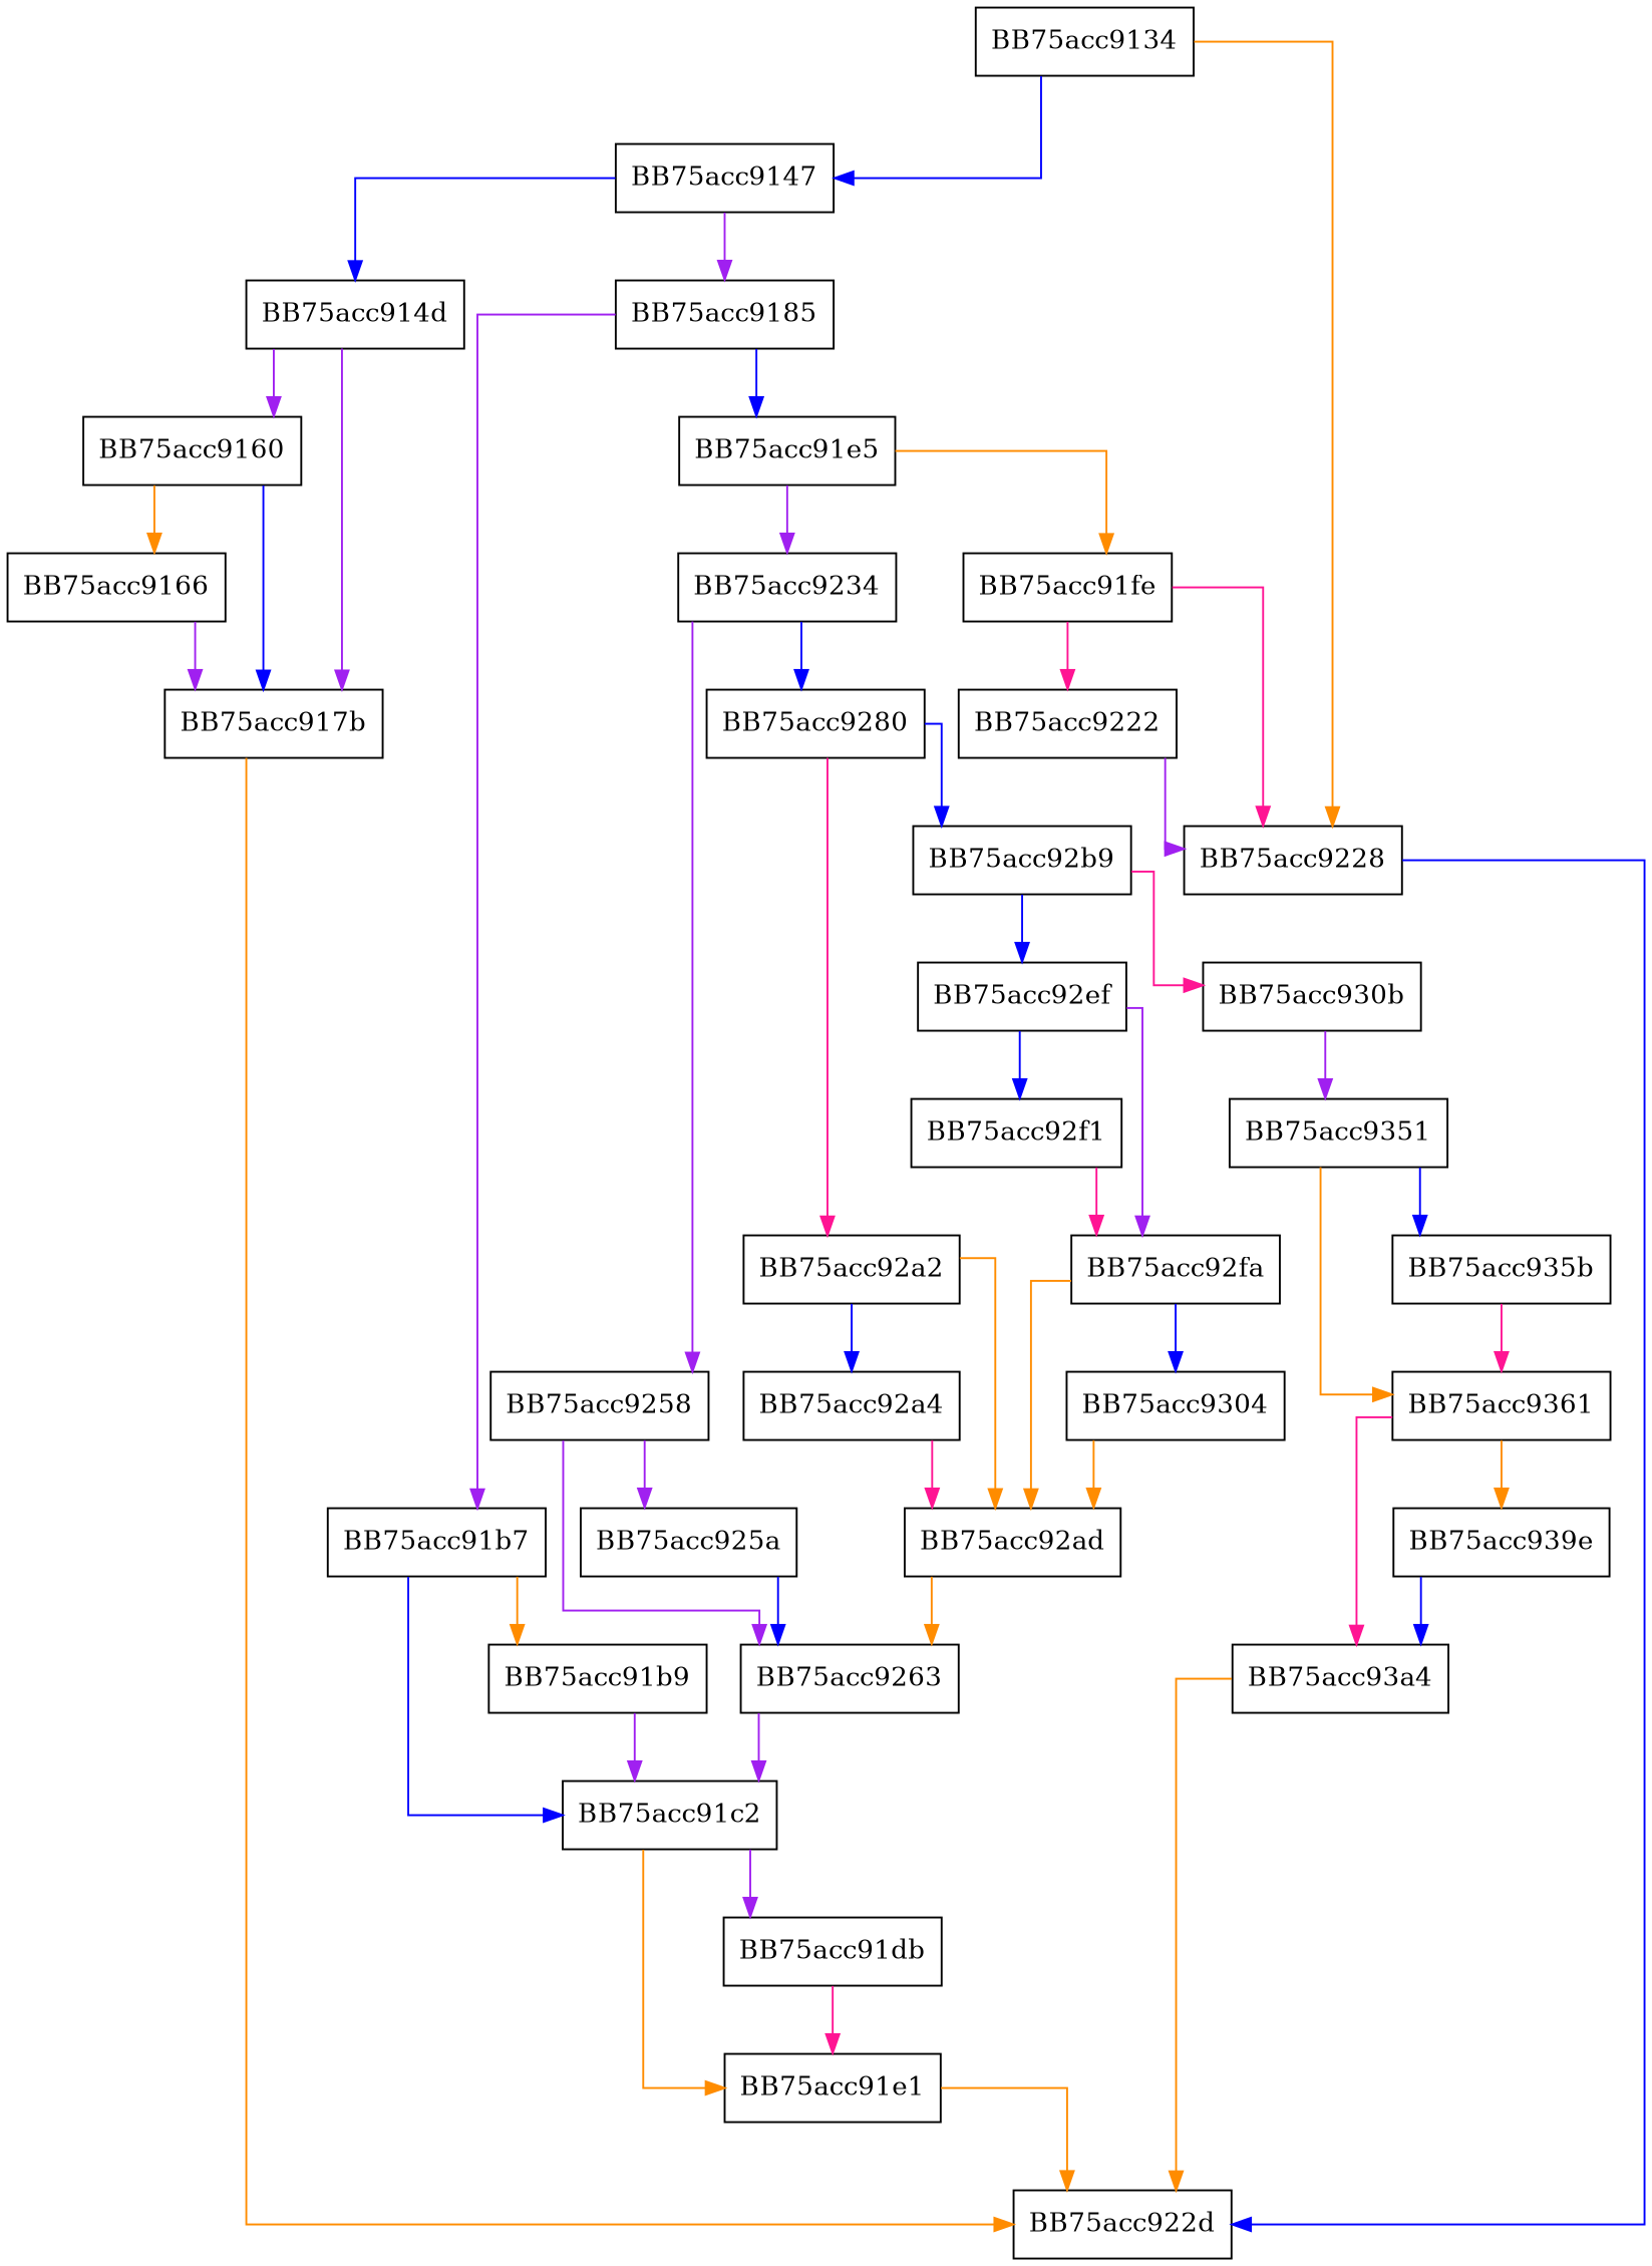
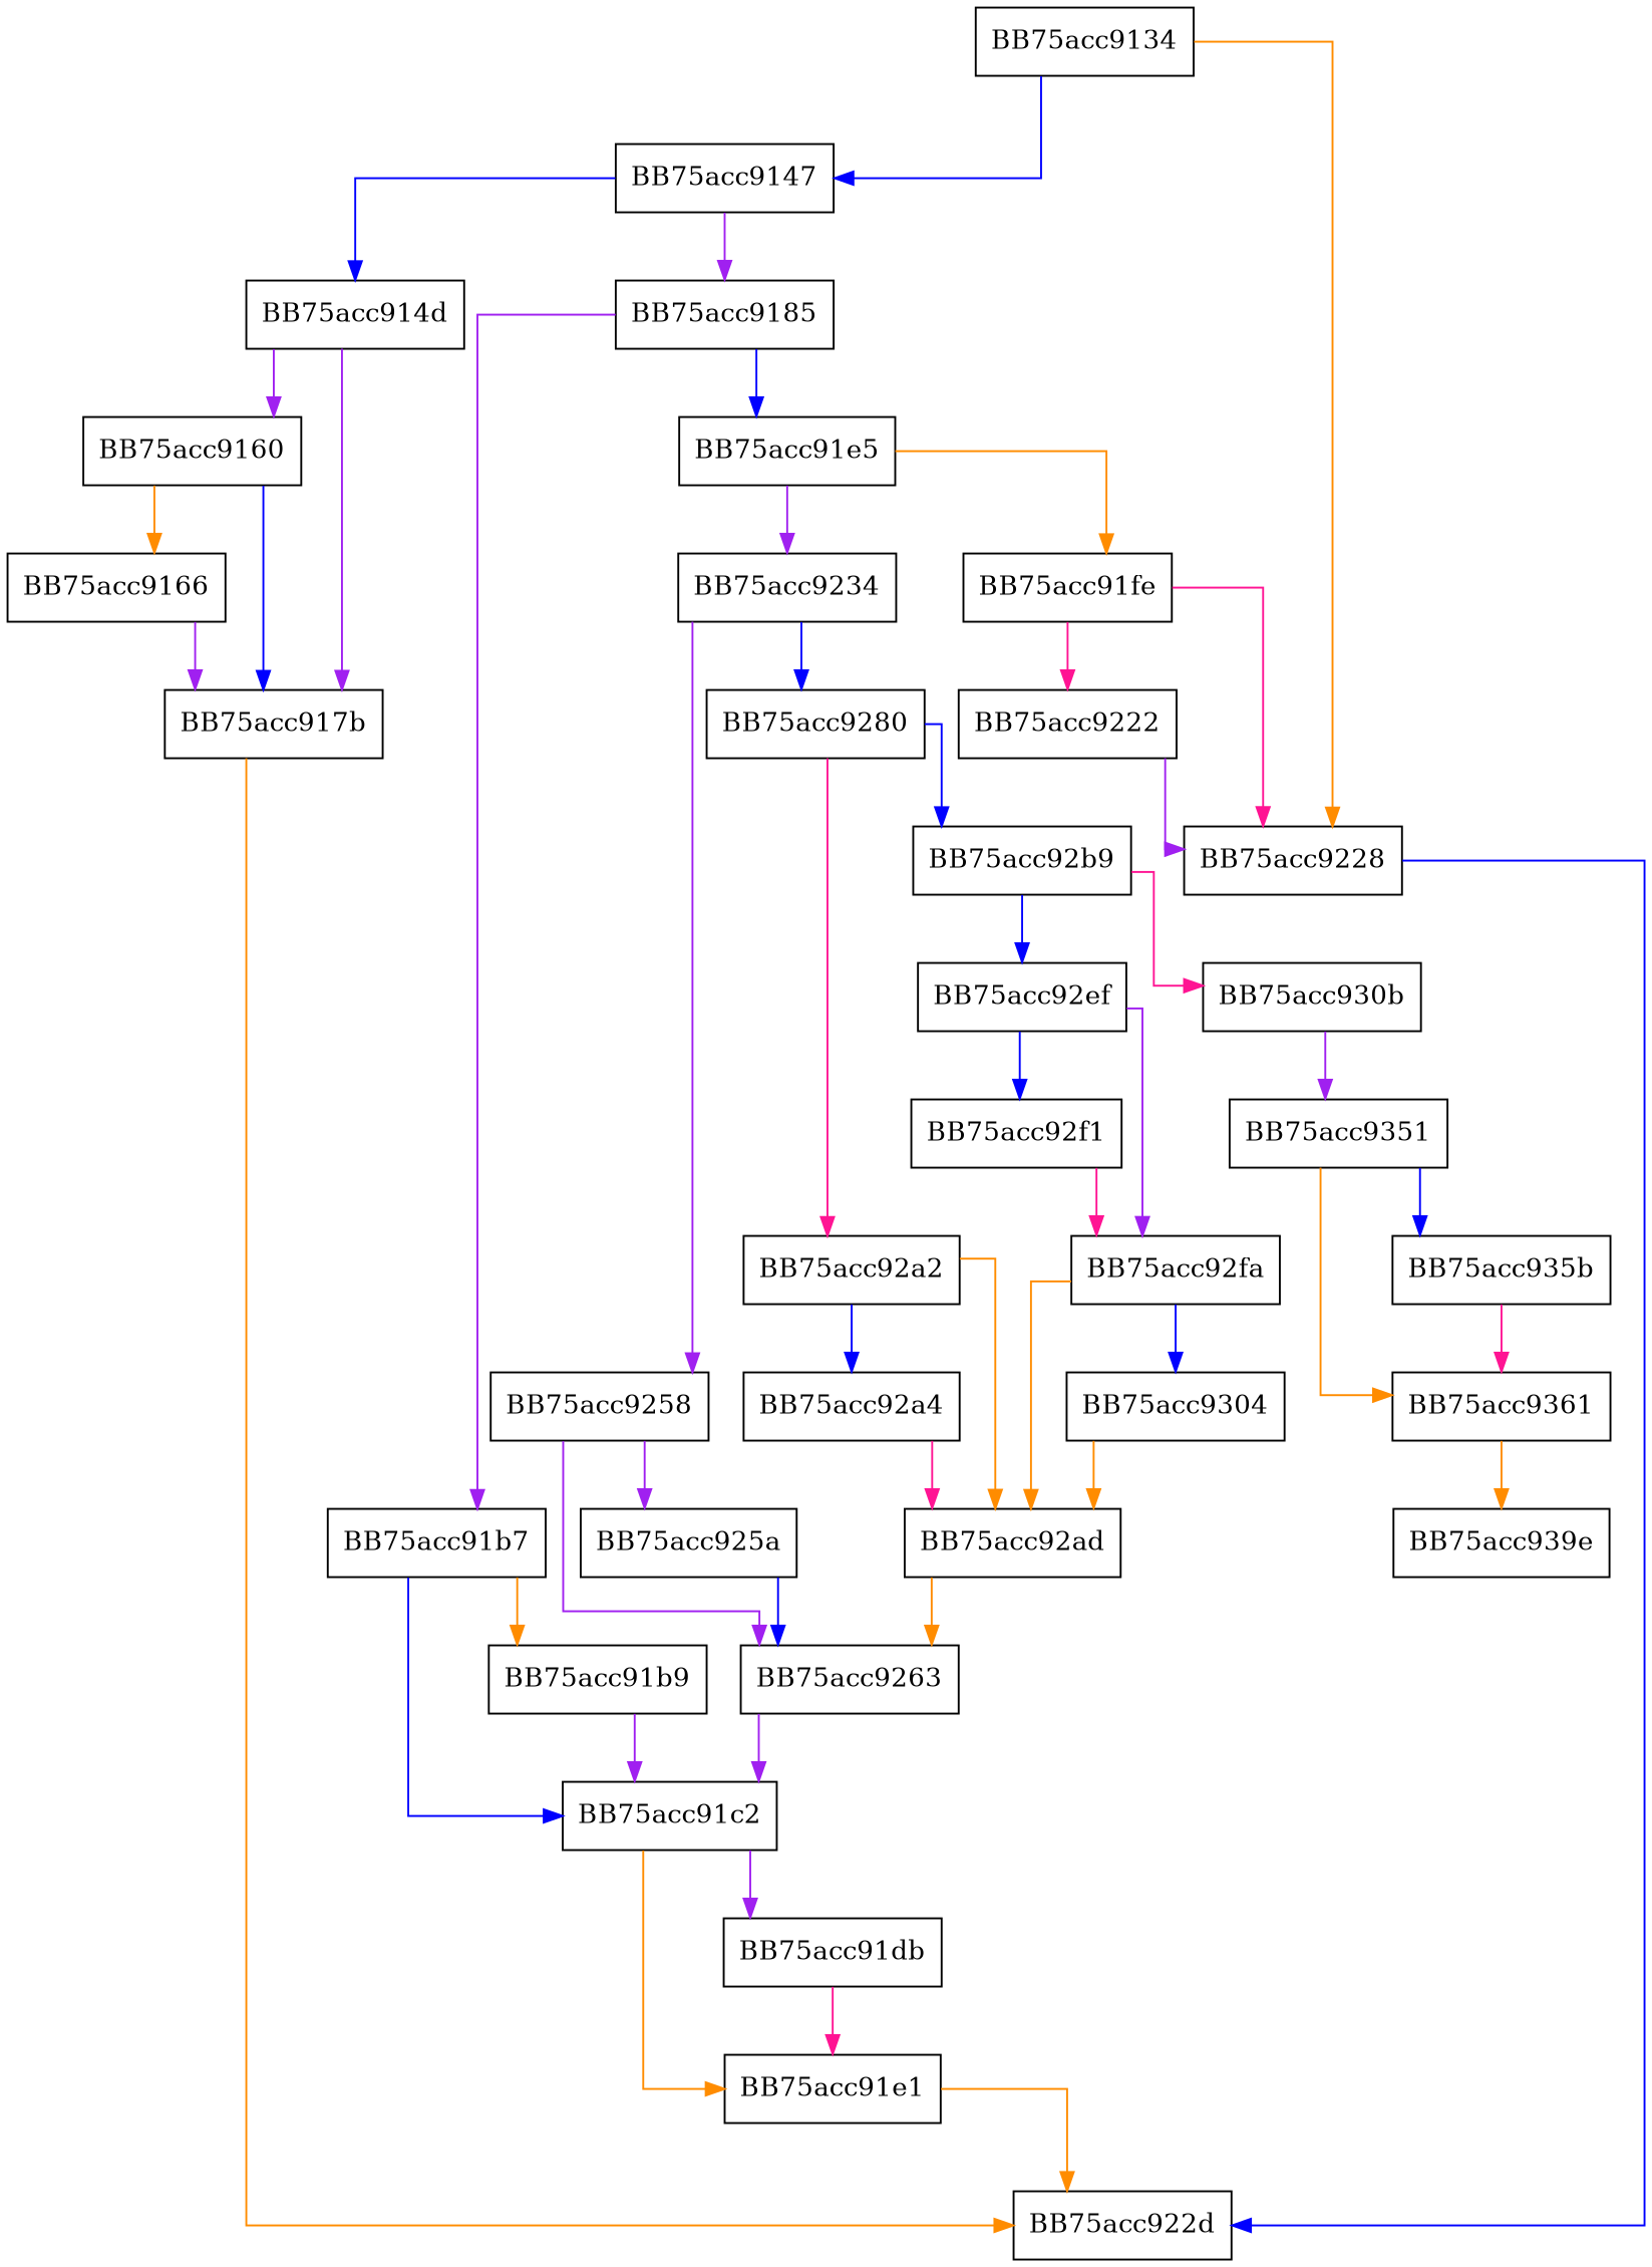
  digraph {
    splines=ortho
    node [shape=box]
    edge [color=blue]
    BB75acc9134
    BB75acc9228
    BB75acc9147
    BB75acc922d
    BB75acc9185
    BB75acc914d
    BB75acc91e5
    BB75acc91b7
    BB75acc917b
    BB75acc9160
    BB75acc9234
    BB75acc91fe
    BB75acc91c2
    BB75acc91b9
    BB75acc9166
    BB75acc9280
    BB75acc9258
    BB75acc9222
    BB75acc91e1
    BB75acc91db
    BB75acc92b9
    BB75acc92a2
    BB75acc9263
    BB75acc925a
    BB75acc930b
    BB75acc92ef
    BB75acc92ad
    BB75acc92a4
    BB75acc9351
    BB75acc92fa
    BB75acc92f1
    BB75acc9361
    BB75acc935b
    BB75acc9304
-   BB75acc93a4
    BB75acc939e
    BB75acc9134 -> BB75acc9228 [color=darkorange]
    BB75acc9134 -> BB75acc9147
    BB75acc9228 -> BB75acc922d
    BB75acc9147 -> BB75acc9185 [color=purple]
    BB75acc9147 -> BB75acc914d
    BB75acc9185 -> BB75acc91e5
    BB75acc9185 -> BB75acc91b7 [color=purple]
    BB75acc914d -> BB75acc917b [color=purple]
    BB75acc914d -> BB75acc9160 [color=purple]
    BB75acc91e5 -> BB75acc9234 [color=purple]
    BB75acc91e5 -> BB75acc91fe [color=darkorange]
    BB75acc91b7 -> BB75acc91c2
    BB75acc91b7 -> BB75acc91b9 [color=darkorange]
    BB75acc917b -> BB75acc922d [color=darkorange]
    BB75acc9160 -> BB75acc917b
    BB75acc9160 -> BB75acc9166 [color=darkorange]
    BB75acc9234 -> BB75acc9280
    BB75acc9234 -> BB75acc9258 [color=purple]
    BB75acc91fe -> BB75acc9228 [color=deeppink]
    BB75acc91fe -> BB75acc9222 [color=deeppink]
    BB75acc91c2 -> BB75acc91e1 [color=darkorange]
    BB75acc91c2 -> BB75acc91db [color=purple]
    BB75acc91b9 -> BB75acc91c2 [color=purple]
    BB75acc9166 -> BB75acc917b [color=purple]
    BB75acc9280 -> BB75acc92b9
    BB75acc9280 -> BB75acc92a2 [color=deeppink]
    BB75acc9258 -> BB75acc9263 [color=purple]
    BB75acc9258 -> BB75acc925a [color=purple]
    BB75acc9222 -> BB75acc9228 [color=purple]
    BB75acc91e1 -> BB75acc922d [color=darkorange]
    BB75acc91db -> BB75acc91e1 [color=deeppink]
    BB75acc92b9 -> BB75acc930b [color=deeppink]
    BB75acc92b9 -> BB75acc92ef
    BB75acc92a2 -> BB75acc92ad [color=darkorange]
    BB75acc92a2 -> BB75acc92a4
    BB75acc9263 -> BB75acc91c2 [color=purple]
    BB75acc925a -> BB75acc9263
    BB75acc930b -> BB75acc9351 [color=purple]
    BB75acc92ef -> BB75acc92fa [color=purple]
    BB75acc92ef -> BB75acc92f1
    BB75acc92ad -> BB75acc9263 [color=darkorange]
    BB75acc92a4 -> BB75acc92ad [color=deeppink]
    BB75acc9351 -> BB75acc9361 [color=darkorange]
    BB75acc9351 -> BB75acc935b
    BB75acc92fa -> BB75acc92ad [color=darkorange]
    BB75acc92fa -> BB75acc9304
    BB75acc92f1 -> BB75acc92fa [color=deeppink]
-   BB75acc9361 -> BB75acc93a4 [color=deeppink]
    BB75acc9361 -> BB75acc939e [color=darkorange]
    BB75acc935b -> BB75acc9361 [color=deeppink]
    BB75acc9304 -> BB75acc92ad [color=darkorange]
-   BB75acc93a4 -> BB75acc922d [color=darkorange]
-   BB75acc939e -> BB75acc93a4
  }
